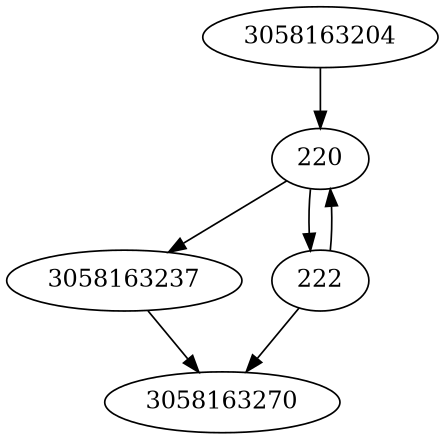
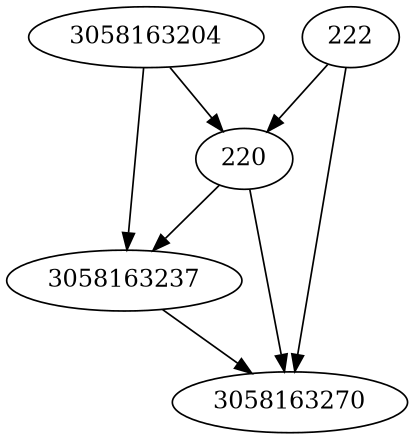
  strict digraph {
    3058163204
    3058163237
    220
    3058163270
    222
+   3058163204 -> 3058163237
    3058163204 -> 220
    3058163237 -> 3058163270
    220 -> 3058163237
-   220 -> 222
+   220 -> 3058163270
    222 -> 220
    222 -> 3058163270
  }
